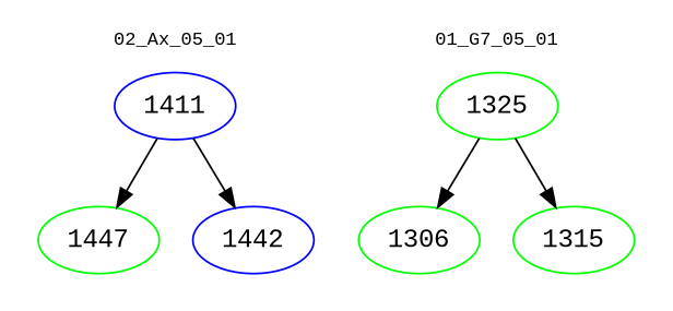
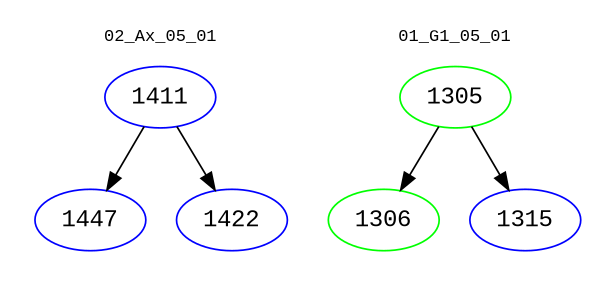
  digraph {
    fontname="Liberation Mono"
    node [color=green fontname="Liberation Mono"]
    edge [color=black fontname="Liberation Mono"]
    n1 [color=blue label=1411]
-   n2 [label=1447]
-   n3 [color=blue label=1442]
-   n4 [label=1325]
+   n2 [color=blue label=1447]
+   n3 [color=blue label=1422]
+   n4 [label=1305]
    n5 [label=1306]
-   n6 [label=1315]
+   n6 [color=blue label=1315]
    subgraph cluster_1 {
      color=white
      fontsize=10
      label="02_Ax_05_01"
      n1
      n2
      n3
    }
    subgraph cluster_2 {
      color=white
      fontsize=10
-     label="01_G7_05_01"
+     label="01_G1_05_01"
      n4
      n5
      n6
    }
    n1 -> n2
    n1 -> n3
    n4 -> n5
    n4 -> n6
  }
